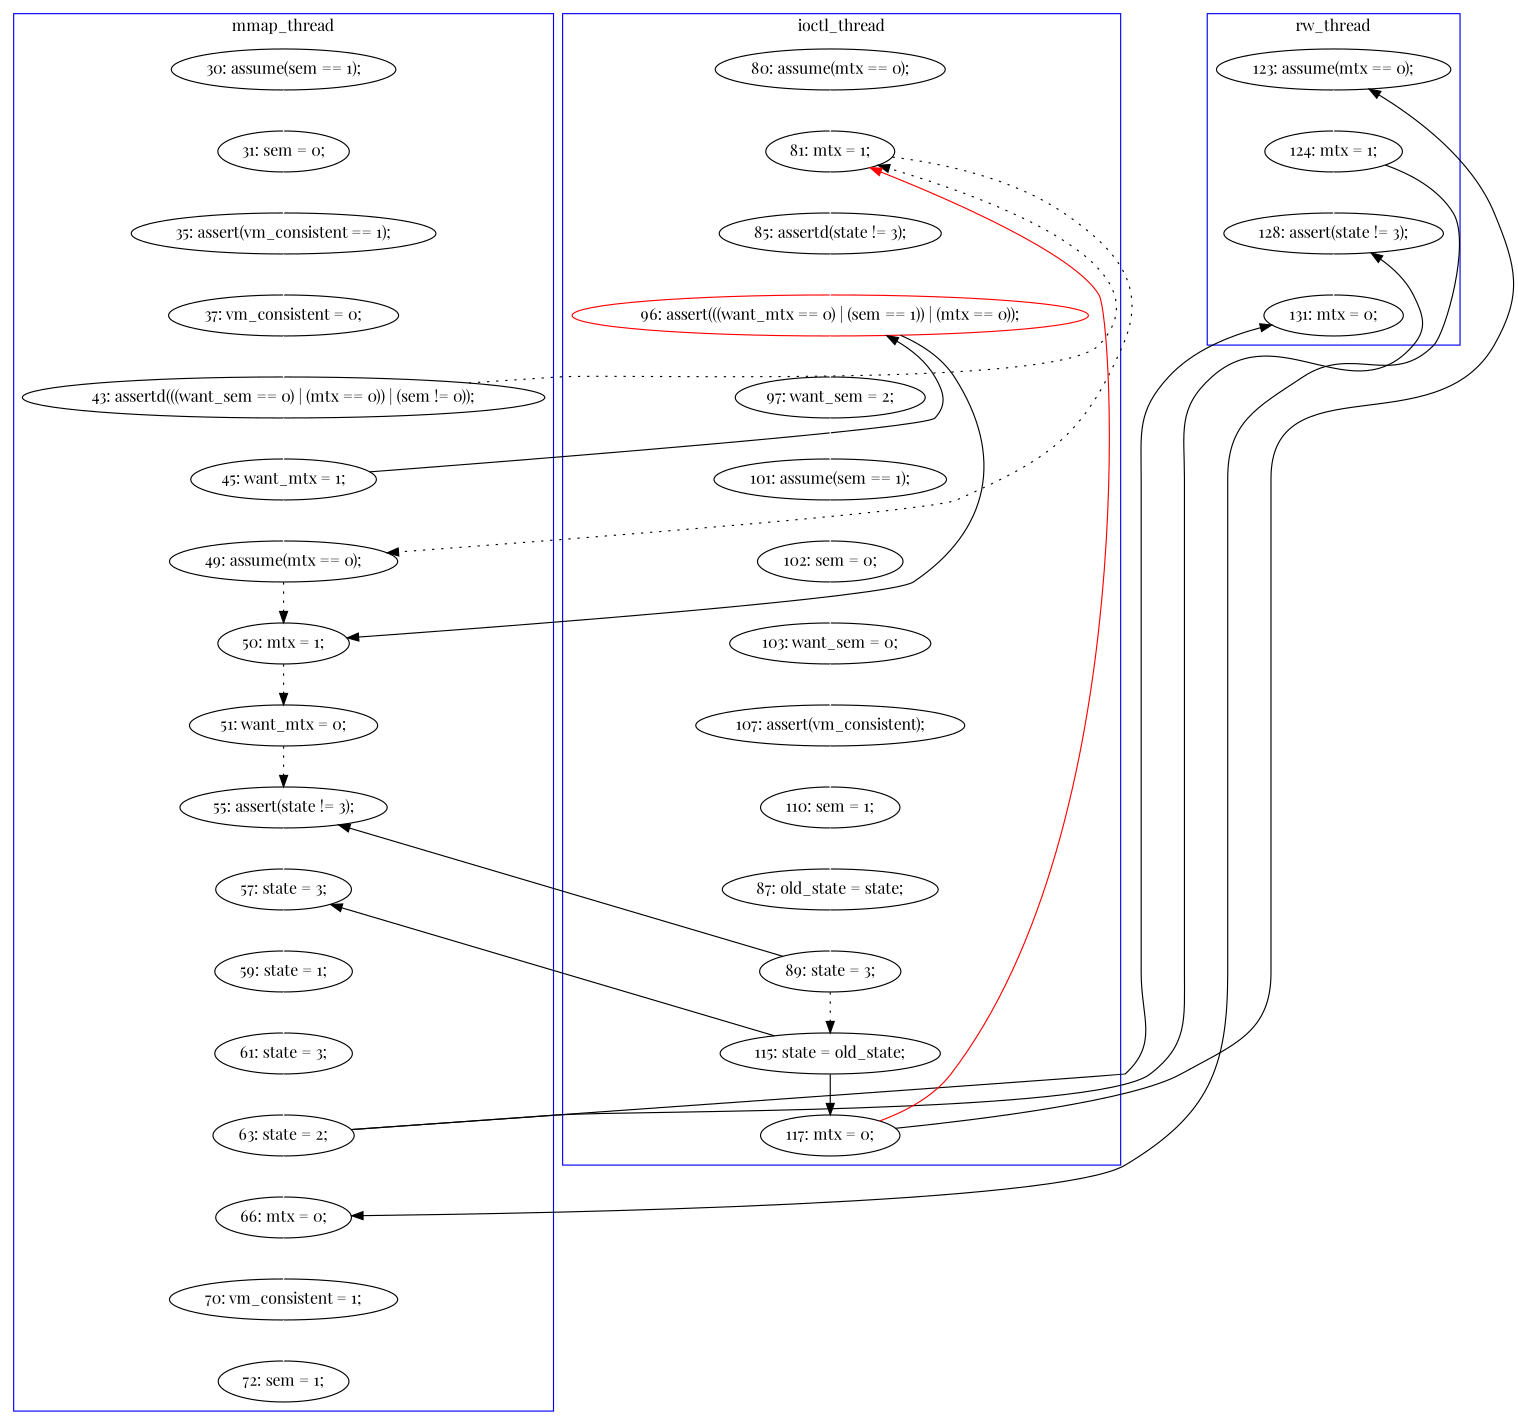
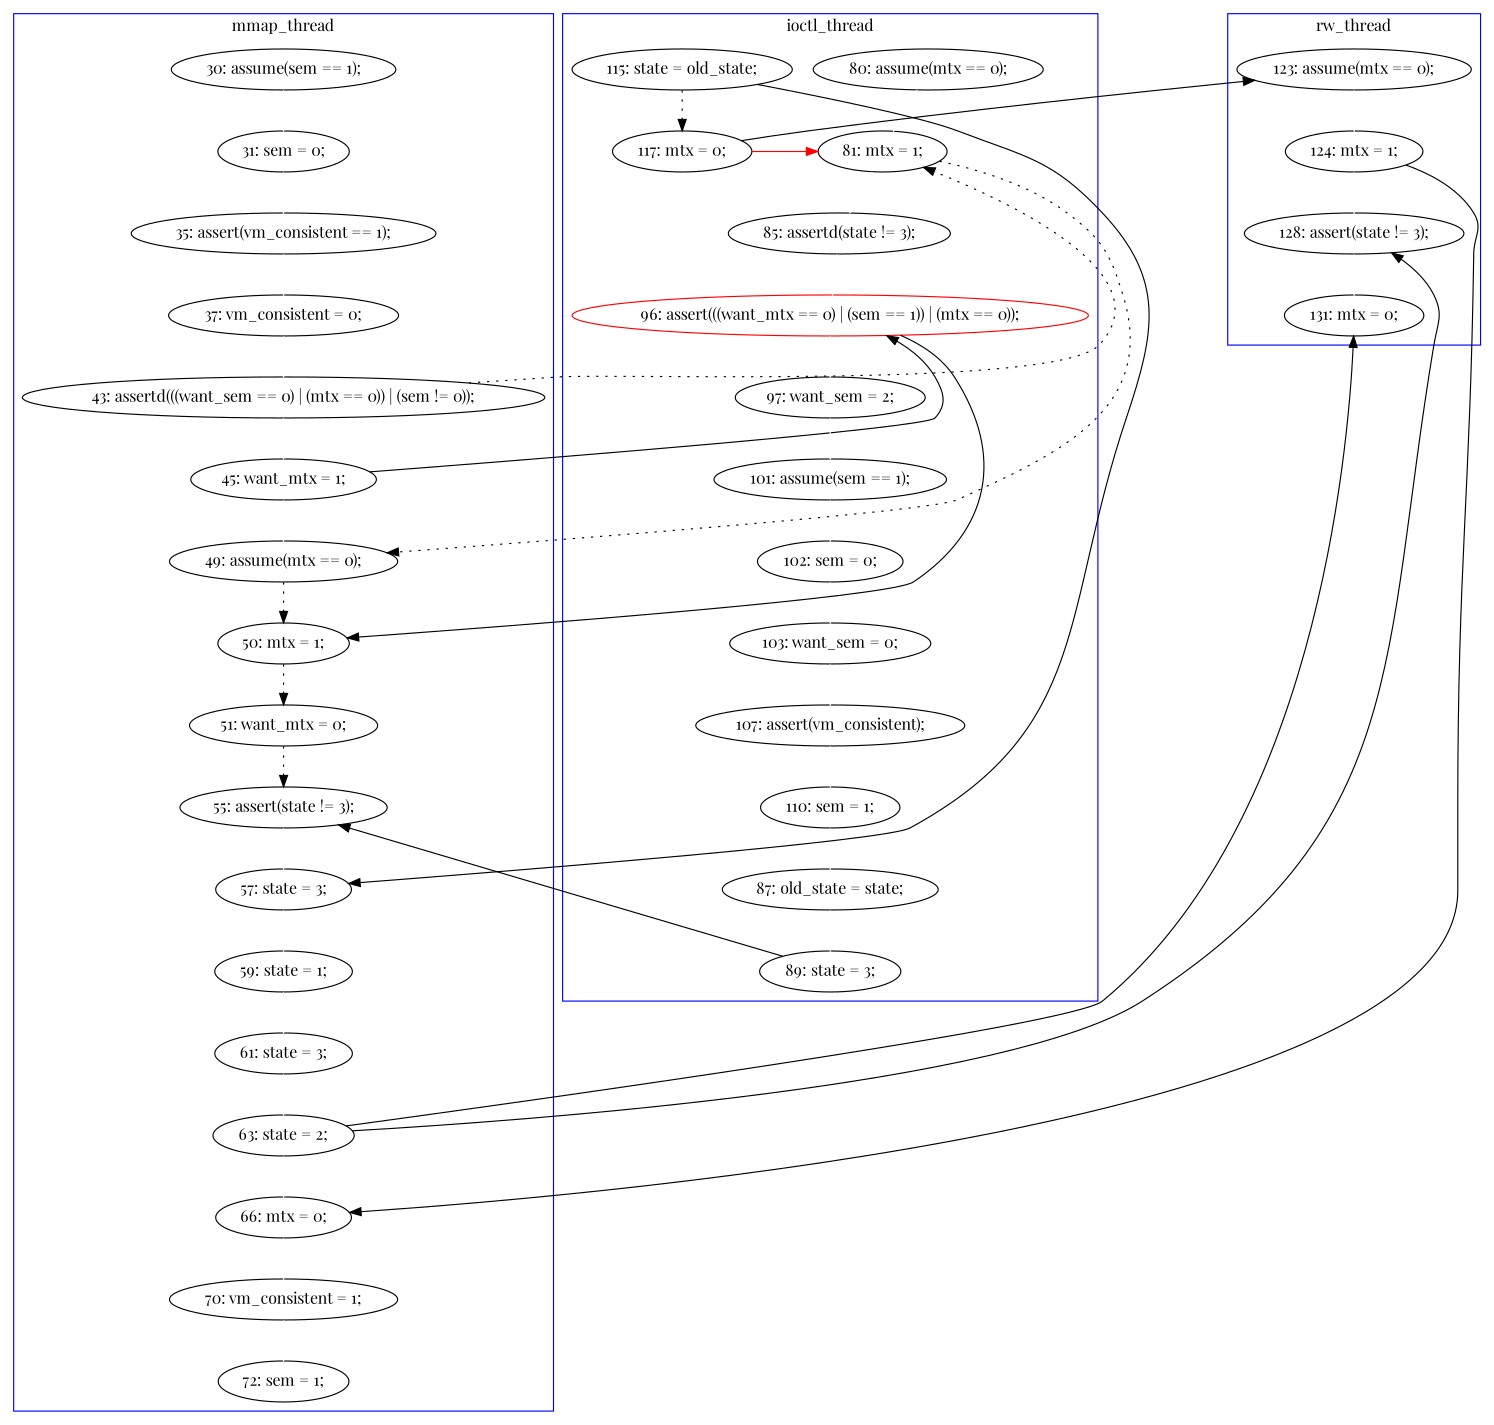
  digraph {
    fontname="Playfair Display"
    node [fontname="Playfair Display"]
    edge [color=white fontname="Playfair Display" style=solid]
    n1 [label="30: assume(sem == 1);"]
    n2 [label="31: sem = 0;"]
    n3 [label="59: state = 1;"]
    n4 [label="61: state = 3;"]
    n5 [label="57: state = 3;"]
    n6 [label="70: vm_consistent = 1;"]
    n7 [label="72: sem = 1;"]
    n8 [label="50: mtx = 1;"]
    n9 [label="51: want_mtx = 0;"]
    n10 [label="55: assert(state != 3);"]
    n11 [label="45: want_mtx = 1;"]
    n12 [label="49: assume(mtx == 0);"]
    n13 [label="35: assert(vm_consistent == 1);"]
    n14 [label="37: vm_consistent = 0;"]
    n15 [label="63: state = 2;"]
    n16 [label="66: mtx = 0;"]
    n17 [label="43: assertd(((want_sem == 0) | (mtx == 0)) | (sem != 0));"]
    n18 [label="80: assume(mtx == 0);"]
    n19 [label="81: mtx = 1;"]
    n20 [label="117: mtx = 0;"]
    n21 [label="97: want_sem = 2;"]
    n22 [label="101: assume(sem == 1);"]
    n23 [label="107: assert(vm_consistent);"]
    n24 [label="110: sem = 1;"]
    n25 [label="87: old_state = state;"]
    n26 [label="89: state = 3;"]
    n27 [label="115: state = old_state;"]
    n28 [label="102: sem = 0;"]
    n29 [label="85: assertd(state != 3);"]
    n30 [color=red label="96: assert(((want_mtx == 0) | (sem == 1)) | (mtx == 0));"]
    n31 [label="103: want_sem = 0;"]
    n32 [label="124: mtx = 1;"]
    n33 [label="128: assert(state != 3);"]
    n34 [label="123: assume(mtx == 0);"]
    n35 [label="131: mtx = 0;"]
    subgraph cluster_1 {
      color=blue
      label=mmap_thread
      n1
      n2
      n3
      n4
      n5
      n6
      n7
      n8
      n9
      n10
      n11
      n12
      n13
      n14
      n15
      n16
      n17
    }
    subgraph cluster_2 {
      color=blue
      label=ioctl_thread
      n18
      n19
      n20
      n21
      n22
      n23
      n24
      n25
      n26
      n27
      n28
      n29
      n30
      n31
    }
    subgraph cluster_3 {
      color=blue
      label=rw_thread
      n32
      n33
      n34
      n35
    }
    n1 -> n2
    n2 -> n13
    n3 -> n4
    n4 -> n15
    n5 -> n3
    n6 -> n7
    n8 -> n9 [color=black style=dotted]
    n9 -> n10 [color=black style=dotted]
    n10 -> n5
    n11 -> n12
    n11 -> n30 [color=black constraint=false]
    n12 -> n8 [color=black style=dotted]
    n13 -> n14
    n14 -> n17
    n15 -> n16
    n15 -> n33 [color=black constraint=false]
    n15 -> n35 [color=black constraint=false]
    n16 -> n6
    n17 -> n11
    n17 -> n19 [color=black constraint=false style=dotted]
    n18 -> n19
    n19 -> n12 [color=black constraint=false style=dotted]
    n19 -> n29
    n20 -> n19 [color=red constraint=false]
    n20 -> n34 [color=black constraint=false]
    n21 -> n22
    n22 -> n28
    n23 -> n24
    n24 -> n25
    n25 -> n26
    n26 -> n10 [color=black constraint=false]
-   n26 -> n27 [color=black style=dotted]
    n27 -> n5 [color=black constraint=false]
-   n27 -> n20 [color=black]
+   n27 -> n20 [color=black style=dotted]
    n28 -> n31
    n29 -> n30
    n30 -> n8 [color=black constraint=false]
    n30 -> n21
    n31 -> n23
    n32 -> n16 [color=black constraint=false]
    n32 -> n33
    n33 -> n35
    n34 -> n32
  }
